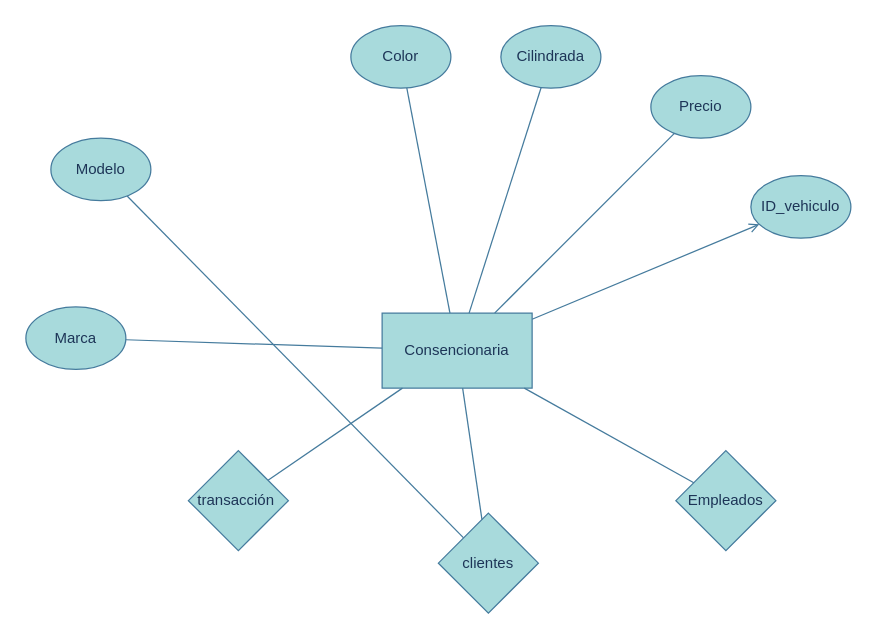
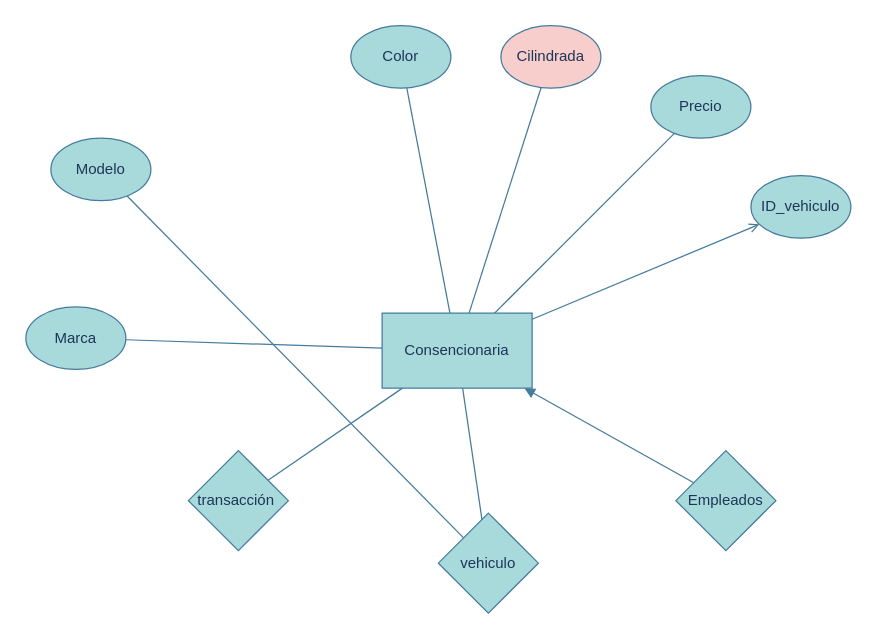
  <mxCell id="0" />
  <mxCell id="1" parent="0" />
  <mxCell id="2" value="&lt;font style=&quot;vertical-align: inherit;&quot;&gt;&lt;font style=&quot;vertical-align: inherit;&quot;&gt;&lt;font style=&quot;vertical-align: inherit;&quot;&gt;&lt;font style=&quot;vertical-align: inherit;&quot;&gt;&lt;font style=&quot;vertical-align: inherit;&quot;&gt;&lt;font style=&quot;vertical-align: inherit;&quot;&gt;&lt;font style=&quot;vertical-align: inherit;&quot;&gt;&lt;font style=&quot;vertical-align: inherit;&quot;&gt;Consencionaria&lt;/font&gt;&lt;/font&gt;&lt;/font&gt;&lt;/font&gt;&lt;/font&gt;&lt;/font&gt;&lt;br&gt;&lt;/font&gt;&lt;/font&gt;" style="rounded=0;whiteSpace=wrap;html=1;labelBackgroundColor=none;fillColor=#A8DADC;strokeColor=#457B9D;fontColor=#1D3557;" parent="1" vertex="1"><mxGeometry x="305" y="250" width="120" height="60" as="geometry" /></mxCell>
  <mxCell id="3" value="&lt;font style=&quot;vertical-align: inherit;&quot;&gt;&lt;font style=&quot;vertical-align: inherit;&quot;&gt;Marca&lt;br&gt;&lt;/font&gt;&lt;/font&gt;" style="ellipse;whiteSpace=wrap;html=1;labelBackgroundColor=none;fillColor=#A8DADC;strokeColor=#457B9D;fontColor=#1D3557;" parent="1" vertex="1"><mxGeometry x="20" y="245" width="80" height="50" as="geometry" /></mxCell>
  <mxCell id="4" value="&lt;font style=&quot;vertical-align: inherit;&quot;&gt;&lt;font style=&quot;vertical-align: inherit;&quot;&gt;Modelo&lt;br&gt;&lt;/font&gt;&lt;/font&gt;" style="ellipse;whiteSpace=wrap;html=1;labelBackgroundColor=none;fillColor=#A8DADC;strokeColor=#457B9D;fontColor=#1D3557;" parent="1" vertex="1"><mxGeometry x="40" y="110" width="80" height="50" as="geometry" /></mxCell>
  <mxCell id="5" value="&lt;font style=&quot;vertical-align: inherit;&quot;&gt;&lt;font style=&quot;vertical-align: inherit;&quot;&gt;Color&lt;br&gt;&lt;/font&gt;&lt;/font&gt;" style="ellipse;whiteSpace=wrap;html=1;labelBackgroundColor=none;fillColor=#A8DADC;strokeColor=#457B9D;fontColor=#1D3557;" parent="1" vertex="1"><mxGeometry x="280" y="20" width="80" height="50" as="geometry" /></mxCell>
- <mxCell id="6" value="&lt;font style=&quot;vertical-align: inherit;&quot;&gt;&lt;font style=&quot;vertical-align: inherit;&quot;&gt;Cilindrada&lt;br&gt;&lt;/font&gt;&lt;/font&gt;" style="ellipse;whiteSpace=wrap;html=1;labelBackgroundColor=none;fillColor=#A8DADC;strokeColor=#457B9D;fontColor=#1D3557;" parent="1" vertex="1"><mxGeometry x="400" y="20" width="80" height="50" as="geometry" /></mxCell>
+ <mxCell id="6" value="&lt;font style=&quot;vertical-align: inherit;&quot;&gt;&lt;font style=&quot;vertical-align: inherit;&quot;&gt;Cilindrada&lt;br&gt;&lt;/font&gt;&lt;/font&gt;" style="ellipse;whiteSpace=wrap;html=1;labelBackgroundColor=none;fillColor=#f8cecc;strokeColor=#457B9D;fontColor=#1D3557;" parent="1" vertex="1"><mxGeometry x="400" y="20" width="80" height="50" as="geometry" /></mxCell>
  <mxCell id="7" value="&lt;font style=&quot;vertical-align: inherit;&quot;&gt;&lt;font style=&quot;vertical-align: inherit;&quot;&gt;Precio&lt;br&gt;&lt;/font&gt;&lt;/font&gt;" style="ellipse;whiteSpace=wrap;html=1;labelBackgroundColor=none;fillColor=#A8DADC;strokeColor=#457B9D;fontColor=#1D3557;" parent="1" vertex="1"><mxGeometry x="520" y="60" width="80" height="50" as="geometry" /></mxCell>
  <mxCell id="8" value="&lt;font style=&quot;vertical-align: inherit;&quot;&gt;&lt;font style=&quot;vertical-align: inherit;&quot;&gt;ID_vehiculo&lt;br&gt;&lt;/font&gt;&lt;/font&gt;" style="ellipse;whiteSpace=wrap;html=1;labelBackgroundColor=none;fillColor=#A8DADC;strokeColor=#457B9D;fontColor=#1D3557;" parent="1" vertex="1"><mxGeometry x="600" y="140" width="80" height="50" as="geometry" /></mxCell>
  <mxCell id="9" value="" style="endArrow=none;html=1;rounded=0;labelBackgroundColor=none;strokeColor=#457B9D;fontColor=default;" parent="1" source="3" target="2" edge="1"><mxGeometry width="50" height="50" relative="1" as="geometry"><mxPoint x="190" y="270" as="sourcePoint" /><mxPoint x="250" y="260" as="targetPoint" /></mxGeometry></mxCell>
  <mxCell id="10" value="" style="endArrow=none;html=1;rounded=0;labelBackgroundColor=none;strokeColor=#457B9D;fontColor=default;" parent="1" source="6" target="2" edge="1"><mxGeometry width="50" height="50" relative="1" as="geometry"><mxPoint x="320" y="170" as="sourcePoint" /><mxPoint x="436" y="199" as="targetPoint" /></mxGeometry></mxCell>
  <mxCell id="11" value="" style="endArrow=open;html=1;rounded=0;labelBackgroundColor=none;strokeColor=#457B9D;fontColor=default;" parent="1" source="2" target="8" edge="1"><mxGeometry width="50" height="50" relative="1" as="geometry"><mxPoint x="400" y="270" as="sourcePoint" /><mxPoint x="516" y="299" as="targetPoint" /></mxGeometry></mxCell>
  <mxCell id="12" value="" style="endArrow=none;html=1;rounded=0;labelBackgroundColor=none;strokeColor=#457B9D;fontColor=default;" parent="1" source="2" target="7" edge="1"><mxGeometry width="50" height="50" relative="1" as="geometry"><mxPoint x="360" y="211" as="sourcePoint" /><mxPoint x="476" y="240" as="targetPoint" /></mxGeometry></mxCell>
  <mxCell id="13" value="" style="endArrow=none;html=1;rounded=0;labelBackgroundColor=none;strokeColor=#457B9D;fontColor=default;" parent="1" source="5" target="2" edge="1"><mxGeometry width="50" height="50" relative="1" as="geometry"><mxPoint x="250" y="120.5" as="sourcePoint" /><mxPoint x="366" y="149.5" as="targetPoint" /></mxGeometry></mxCell>
  <mxCell id="14" value="" style="endArrow=none;html=1;rounded=0;labelBackgroundColor=none;strokeColor=#457B9D;fontColor=default;" parent="1" source="4" target="16" edge="1"><mxGeometry width="50" height="50" relative="1" as="geometry"><mxPoint x="130" y="170" as="sourcePoint" /><mxPoint x="246" y="199" as="targetPoint" /></mxGeometry></mxCell>
  <mxCell id="15" value="transacción&amp;nbsp;" style="rhombus;whiteSpace=wrap;html=1;labelBackgroundColor=none;fillColor=#A8DADC;strokeColor=#457B9D;fontColor=#1D3557;" parent="1" vertex="1"><mxGeometry x="150" y="360" width="80" height="80" as="geometry" /></mxCell>
- <mxCell id="16" value="clientes" style="rhombus;whiteSpace=wrap;html=1;labelBackgroundColor=none;fillColor=#A8DADC;strokeColor=#457B9D;fontColor=#1D3557;" parent="1" vertex="1"><mxGeometry x="350" y="410" width="80" height="80" as="geometry" /></mxCell>
+ <mxCell id="16" value="vehiculo" style="rhombus;whiteSpace=wrap;html=1;labelBackgroundColor=none;fillColor=#A8DADC;strokeColor=#457B9D;fontColor=#1D3557;" parent="1" vertex="1"><mxGeometry x="350" y="410" width="80" height="80" as="geometry" /></mxCell>
  <mxCell id="17" value="Empleados" style="rhombus;whiteSpace=wrap;html=1;labelBackgroundColor=none;fillColor=#A8DADC;strokeColor=#457B9D;fontColor=#1D3557;" parent="1" vertex="1"><mxGeometry x="540" y="360" width="80" height="80" as="geometry" /></mxCell>
  <mxCell id="18" value="" style="endArrow=none;html=1;rounded=0;labelBackgroundColor=none;strokeColor=#457B9D;fontColor=default;" parent="1" source="15" target="2" edge="1"><mxGeometry width="50" height="50" relative="1" as="geometry"><mxPoint x="230" y="360" as="sourcePoint" /><mxPoint x="280" y="310" as="targetPoint" /><Array as="points" /></mxGeometry></mxCell>
  <mxCell id="19" value="" style="endArrow=none;html=1;rounded=0;labelBackgroundColor=none;strokeColor=#457B9D;fontColor=default;" parent="1" source="16" target="2" edge="1"><mxGeometry width="50" height="50" relative="1" as="geometry"><mxPoint x="293" y="404" as="sourcePoint" /><mxPoint x="400" y="330" as="targetPoint" /><Array as="points" /></mxGeometry></mxCell>
- <mxCell id="20" value="" style="endArrow=none;html=1;rounded=0;labelBackgroundColor=none;strokeColor=#457B9D;fontColor=default;" parent="1" source="17" target="2" edge="1"><mxGeometry width="50" height="50" relative="1" as="geometry"><mxPoint x="425" y="374" as="sourcePoint" /><mxPoint x="532" y="300" as="targetPoint" /><Array as="points" /></mxGeometry></mxCell>
+ <mxCell id="20" value="" style="endArrow=block;html=1;rounded=0;labelBackgroundColor=none;strokeColor=#457B9D;fontColor=default;" parent="1" source="17" target="2" edge="1"><mxGeometry width="50" height="50" relative="1" as="geometry"><mxPoint x="425" y="374" as="sourcePoint" /><mxPoint x="532" y="300" as="targetPoint" /><Array as="points" /></mxGeometry></mxCell>
